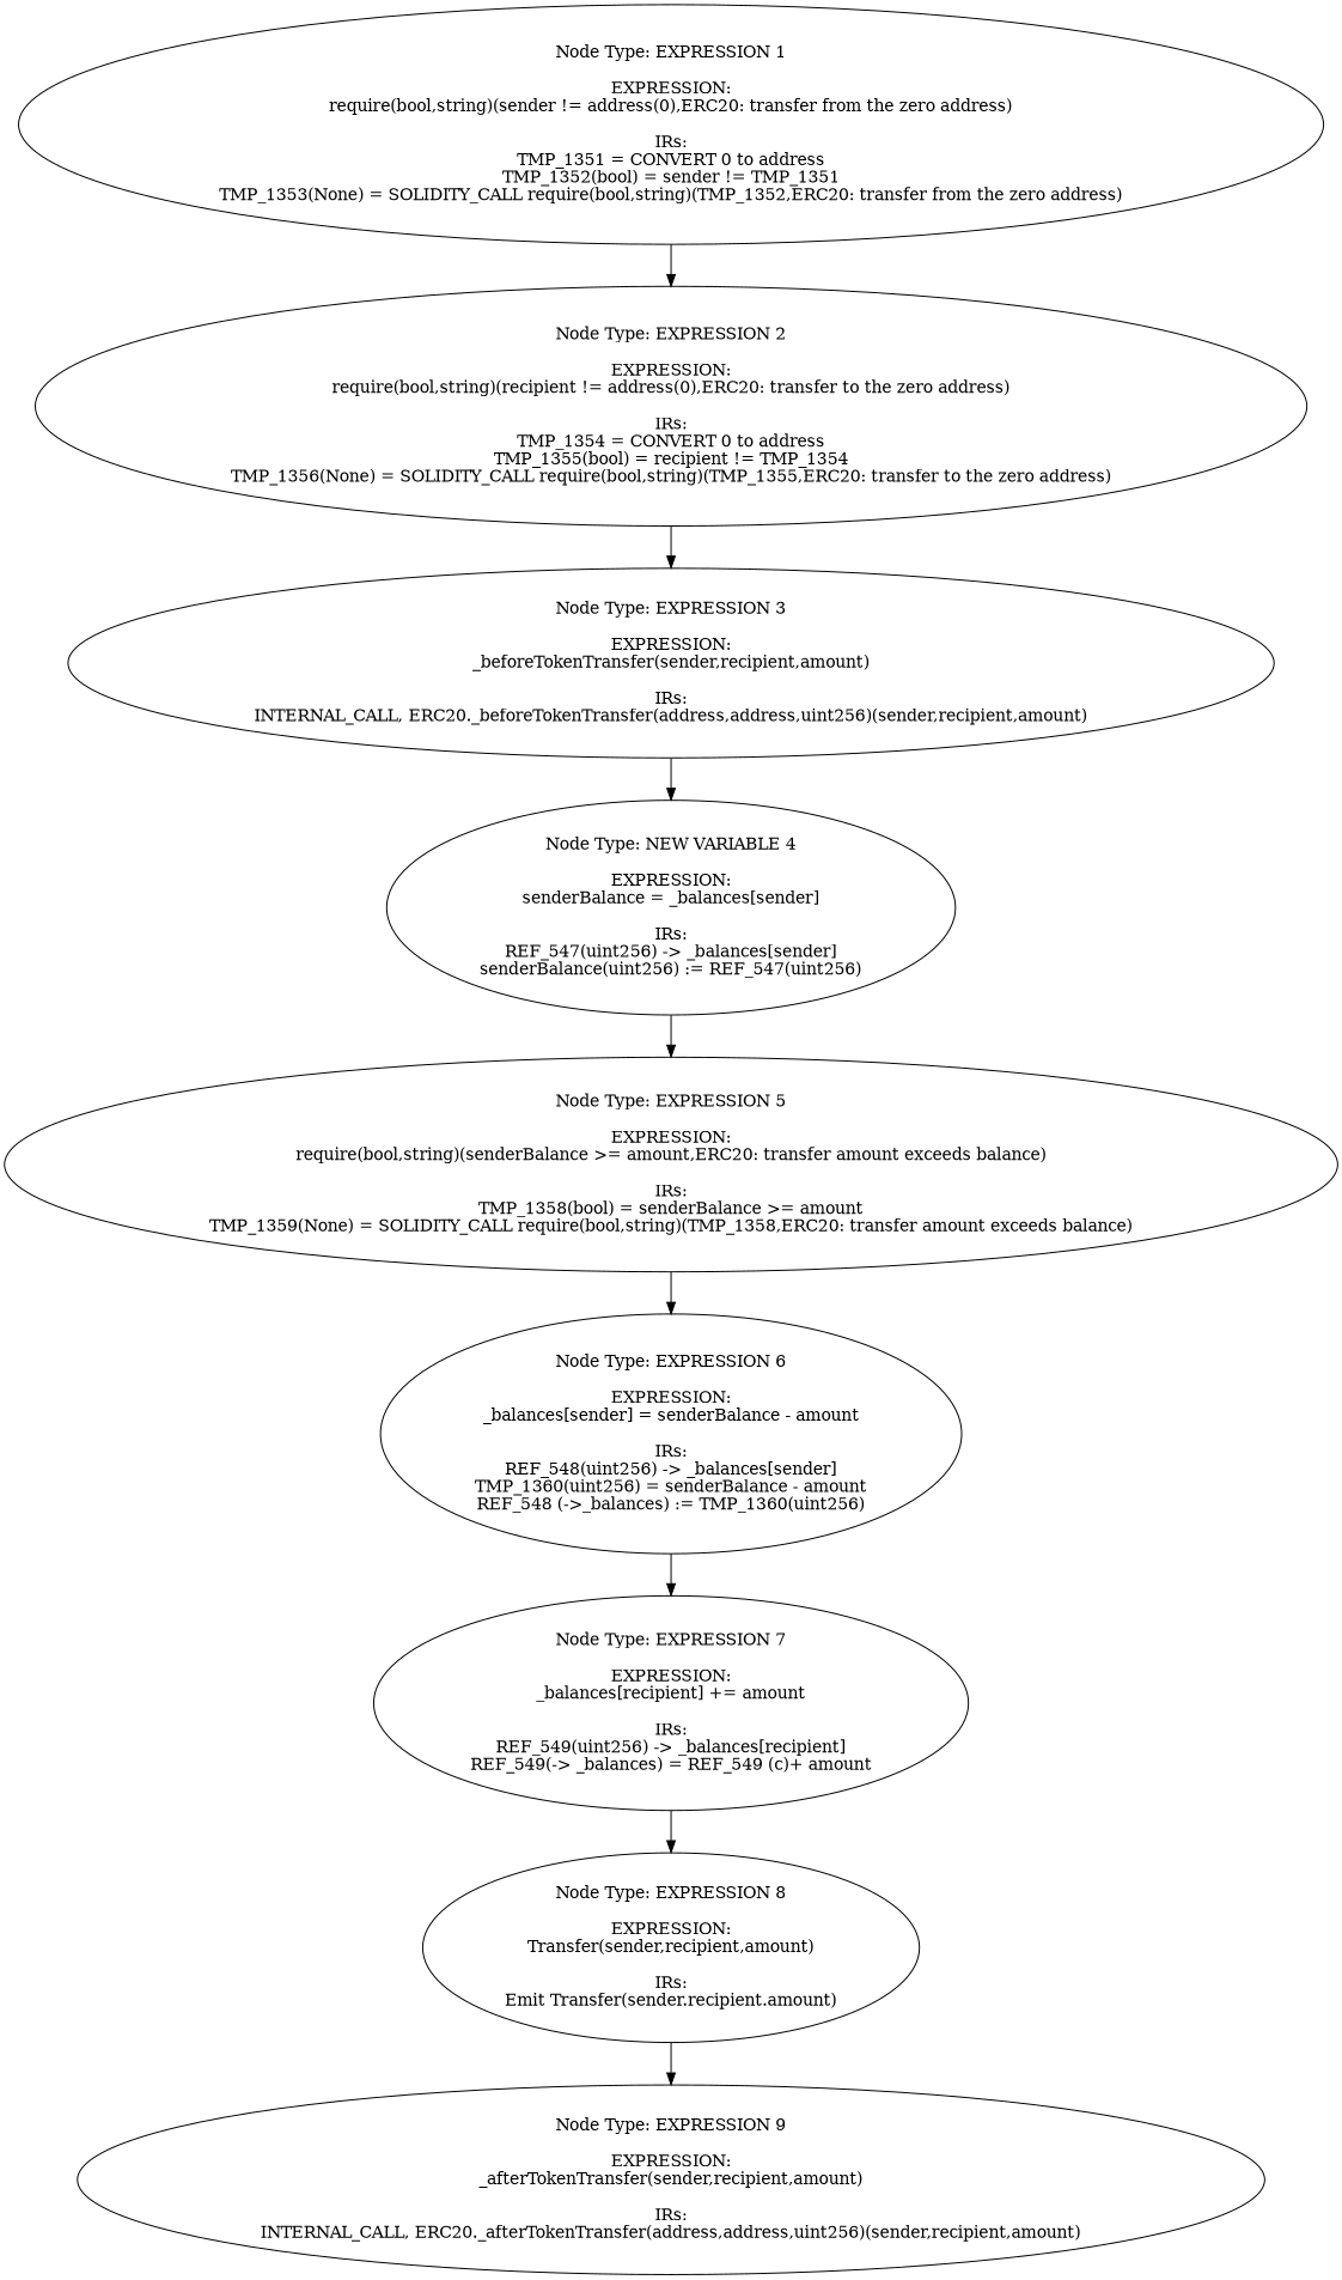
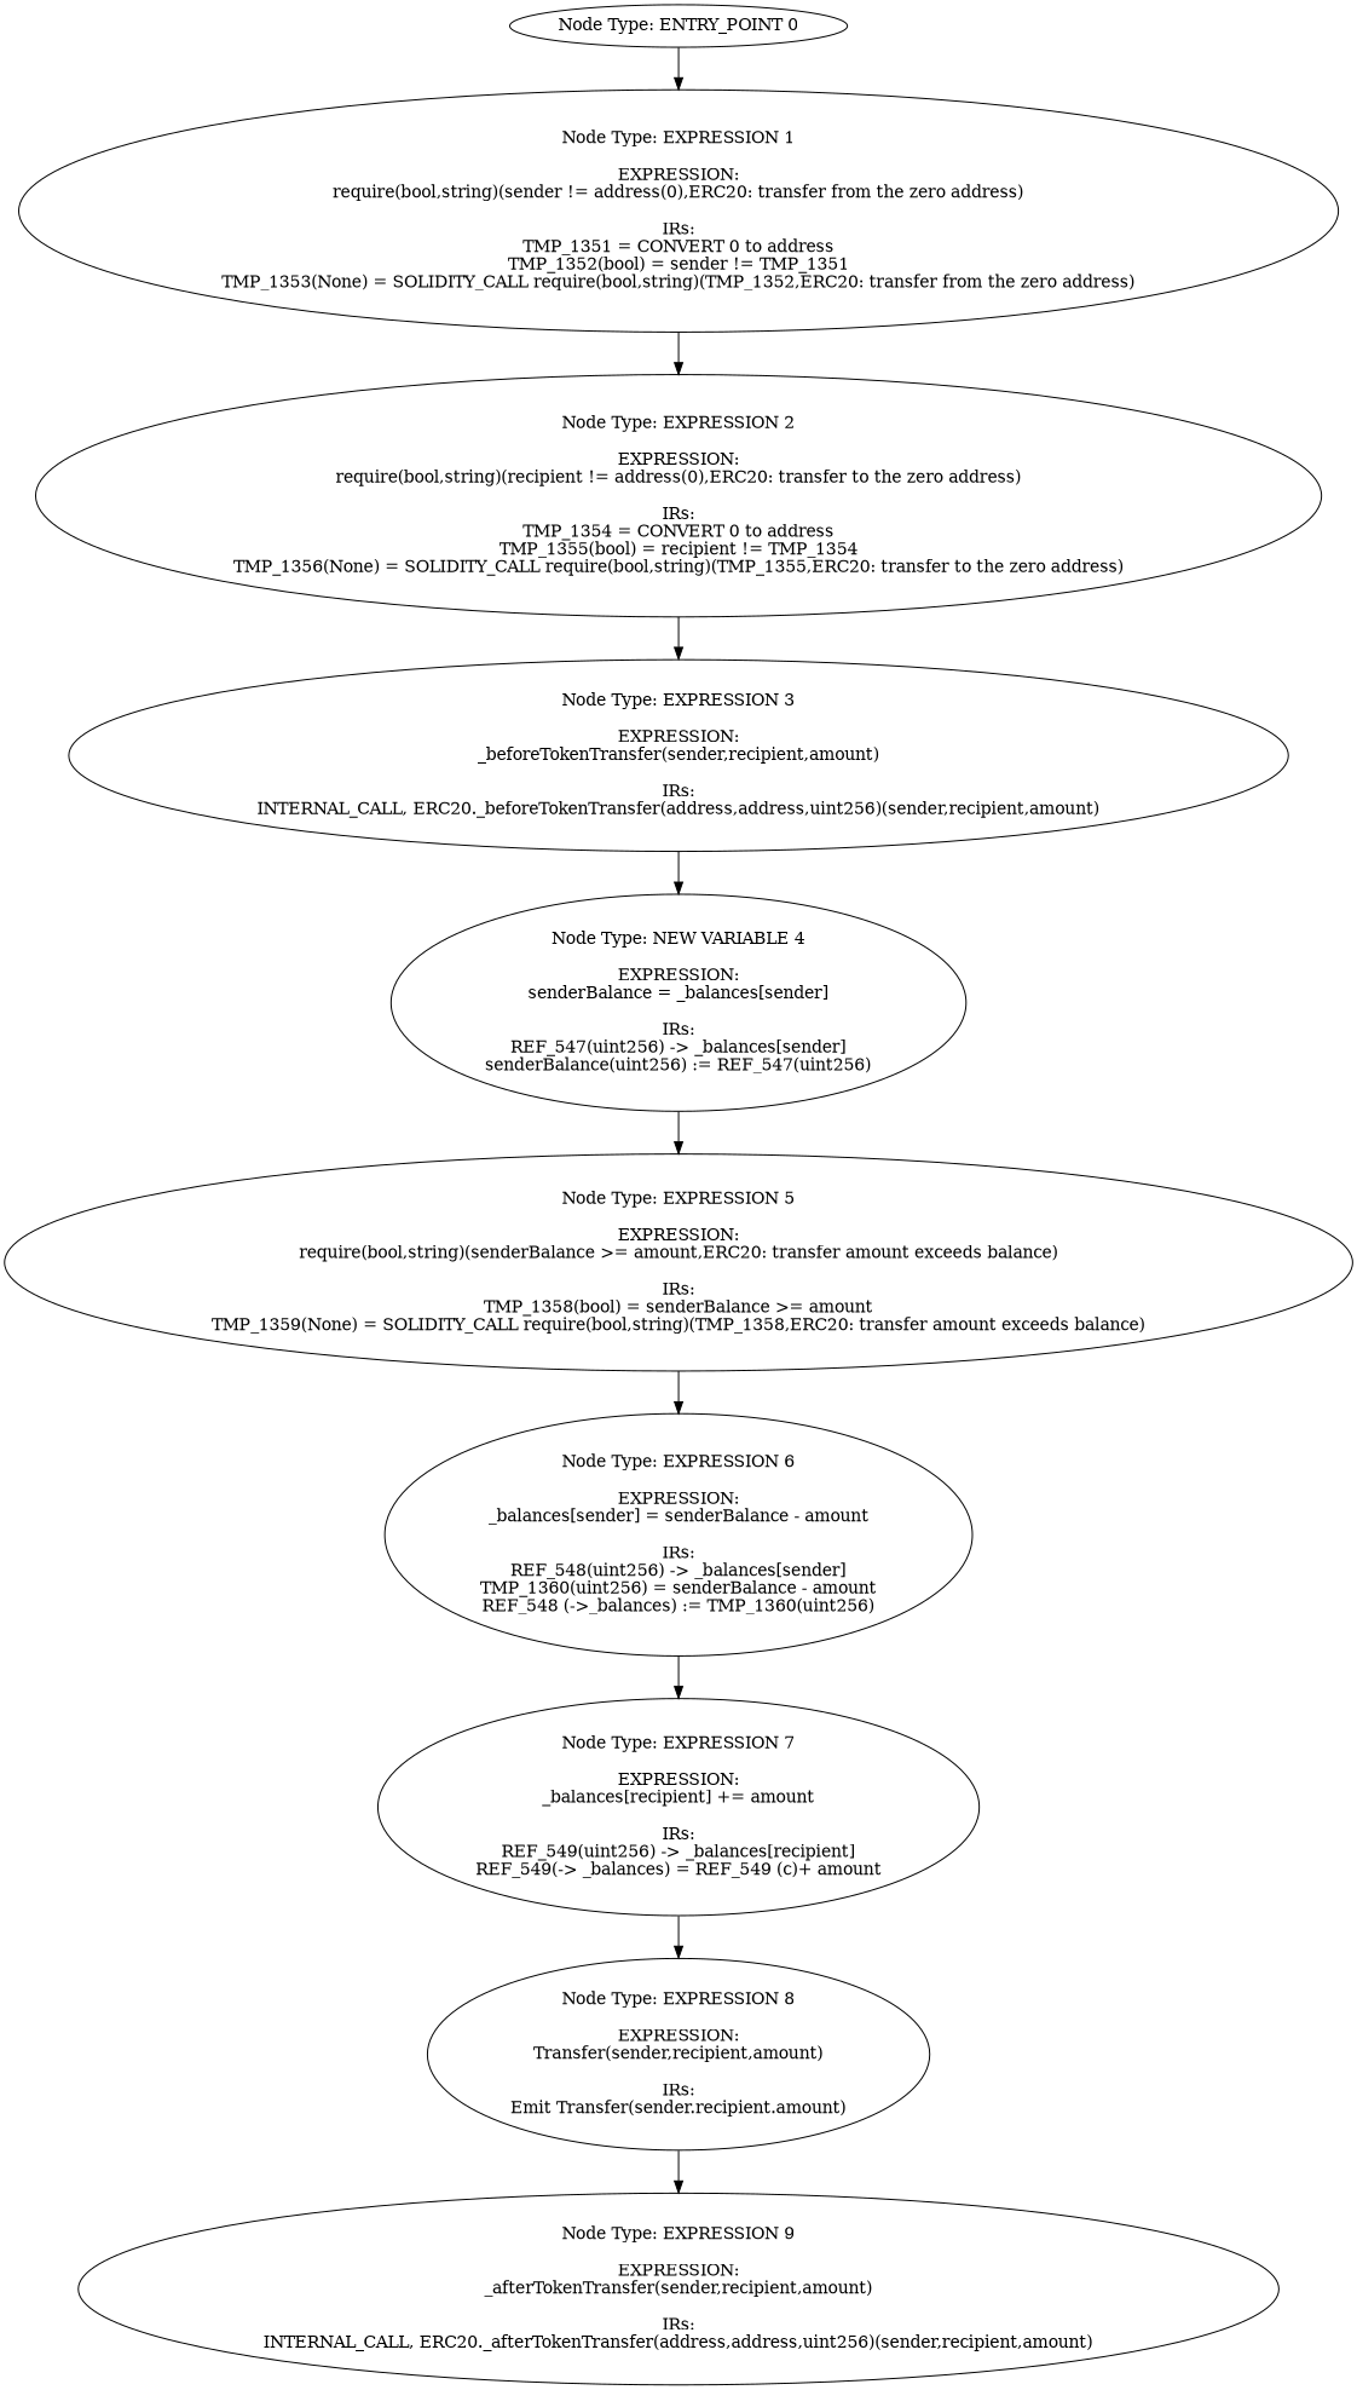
  digraph {
+   n1 [label="Node Type: ENTRY_POINT 0\n"]
    n2 [label="Node Type: EXPRESSION 1\n\nEXPRESSION:\nrequire(bool,string)(sender != address(0),ERC20: transfer from the zero address)\n\nIRs:\nTMP_1351 = CONVERT 0 to address\nTMP_1352(bool) = sender != TMP_1351\nTMP_1353(None) = SOLIDITY_CALL require(bool,string)(TMP_1352,ERC20: transfer from the zero address)"]
    n3 [label="Node Type: EXPRESSION 2\n\nEXPRESSION:\nrequire(bool,string)(recipient != address(0),ERC20: transfer to the zero address)\n\nIRs:\nTMP_1354 = CONVERT 0 to address\nTMP_1355(bool) = recipient != TMP_1354\nTMP_1356(None) = SOLIDITY_CALL require(bool,string)(TMP_1355,ERC20: transfer to the zero address)"]
    n4 [label="Node Type: EXPRESSION 3\n\nEXPRESSION:\n_beforeTokenTransfer(sender,recipient,amount)\n\nIRs:\nINTERNAL_CALL, ERC20._beforeTokenTransfer(address,address,uint256)(sender,recipient,amount)"]
    n5 [label="Node Type: NEW VARIABLE 4\n\nEXPRESSION:\nsenderBalance = _balances[sender]\n\nIRs:\nREF_547(uint256) -> _balances[sender]\nsenderBalance(uint256) := REF_547(uint256)"]
    n6 [label="Node Type: EXPRESSION 5\n\nEXPRESSION:\nrequire(bool,string)(senderBalance >= amount,ERC20: transfer amount exceeds balance)\n\nIRs:\nTMP_1358(bool) = senderBalance >= amount\nTMP_1359(None) = SOLIDITY_CALL require(bool,string)(TMP_1358,ERC20: transfer amount exceeds balance)"]
    n7 [label="Node Type: EXPRESSION 6\n\nEXPRESSION:\n_balances[sender] = senderBalance - amount\n\nIRs:\nREF_548(uint256) -> _balances[sender]\nTMP_1360(uint256) = senderBalance - amount\nREF_548 (->_balances) := TMP_1360(uint256)"]
    n8 [label="Node Type: EXPRESSION 7\n\nEXPRESSION:\n_balances[recipient] += amount\n\nIRs:\nREF_549(uint256) -> _balances[recipient]\nREF_549(-> _balances) = REF_549 (c)+ amount"]
    n9 [label="Node Type: EXPRESSION 8\n\nEXPRESSION:\nTransfer(sender,recipient,amount)\n\nIRs:\nEmit Transfer(sender.recipient.amount)"]
    n10 [label="Node Type: EXPRESSION 9\n\nEXPRESSION:\n_afterTokenTransfer(sender,recipient,amount)\n\nIRs:\nINTERNAL_CALL, ERC20._afterTokenTransfer(address,address,uint256)(sender,recipient,amount)"]
+   n1 -> n2
    n2 -> n3
    n3 -> n4
    n4 -> n5
    n5 -> n6
    n6 -> n7
    n7 -> n8
    n8 -> n9
    n9 -> n10
  }
